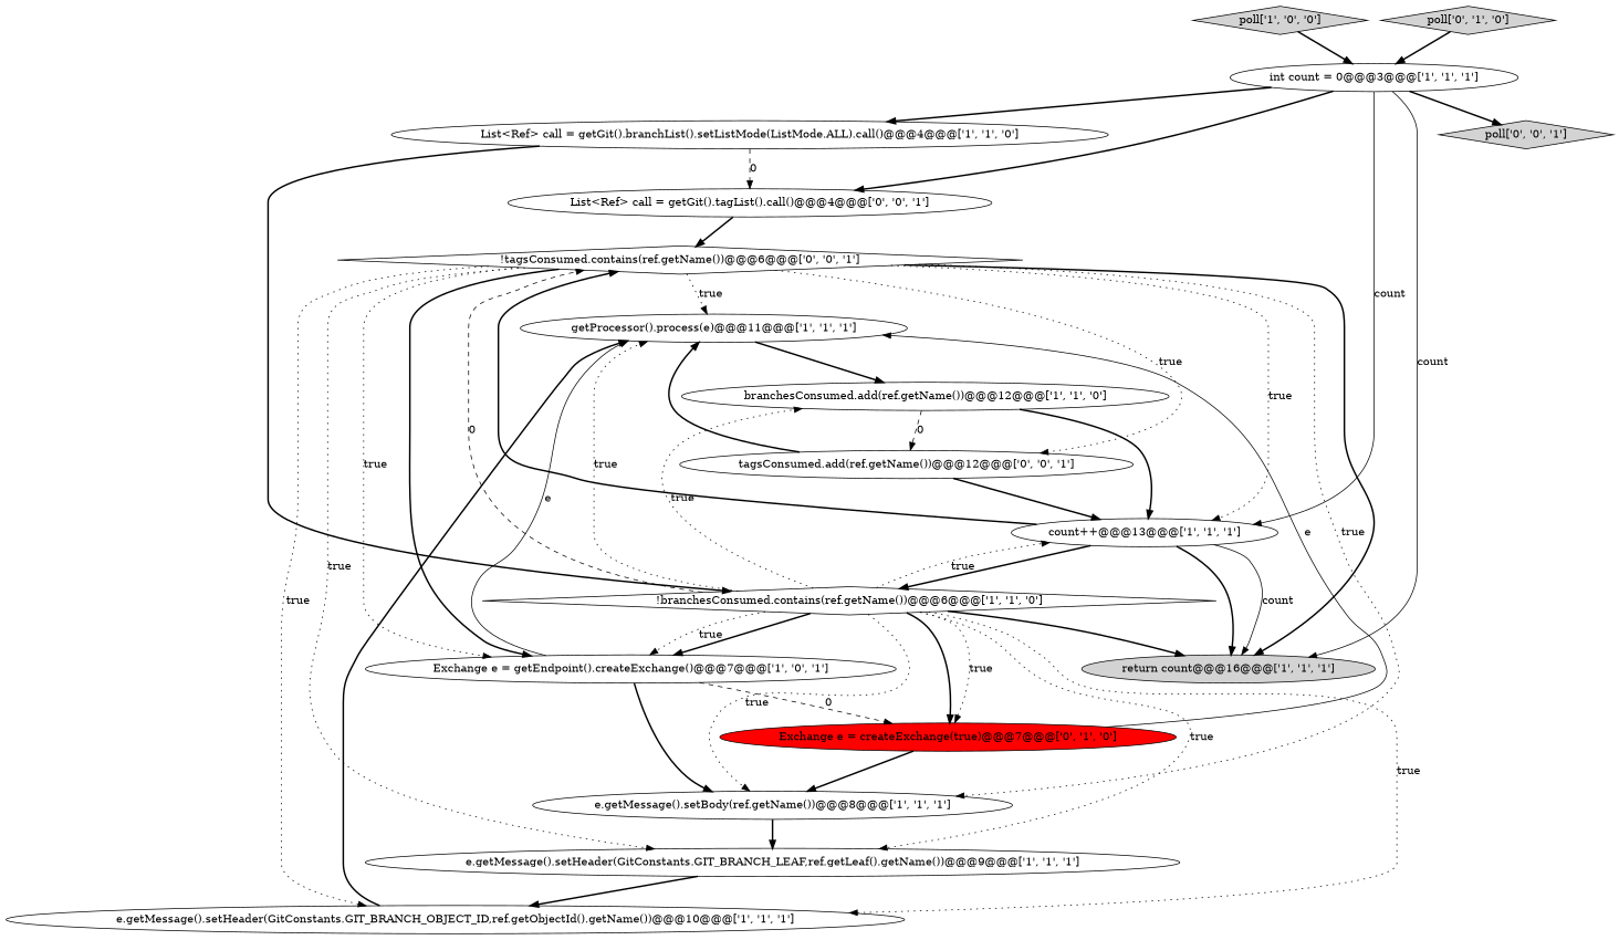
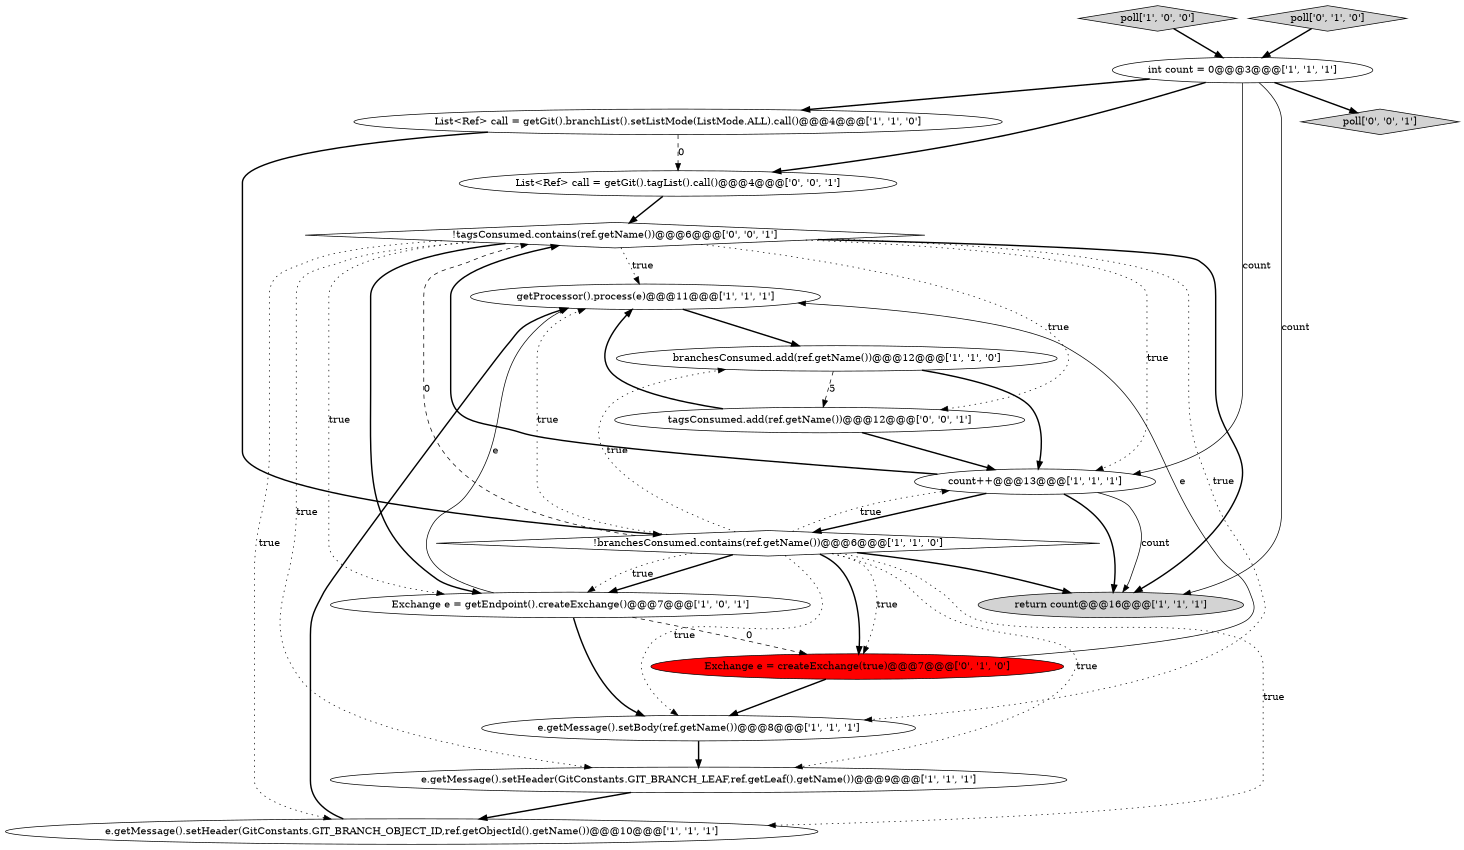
  digraph {
    node [fillcolor=white shape=ellipse style=filled]
    edge [style=bold]
    n1 [label="!tagsConsumed.contains(ref.getName())@@@6@@@['0', '0', '1']" shape=diamond]
    n2 [label="getProcessor().process(e)@@@11@@@['1', '1', '1']"]
    n3 [label="Exchange e = getEndpoint().createExchange()@@@7@@@['1', '0', '1']"]
    n4 [label="tagsConsumed.add(ref.getName())@@@12@@@['0', '0', '1']"]
    n5 [label="e.getMessage().setHeader(GitConstants.GIT_BRANCH_LEAF,ref.getLeaf().getName())@@@9@@@['1', '1', '1']"]
    n6 [label="count++@@@13@@@['1', '1', '1']"]
    n7 [label="e.getMessage().setHeader(GitConstants.GIT_BRANCH_OBJECT_ID,ref.getObjectId().getName())@@@10@@@['1', '1', '1']"]
    n8 [label="e.getMessage().setBody(ref.getName())@@@8@@@['1', '1', '1']"]
    n9 [fillcolor=lightgray label="return count@@@16@@@['1', '1', '1']"]
    n10 [label="branchesConsumed.add(ref.getName())@@@12@@@['1', '1', '0']"]
    n11 [fillcolor=red label="Exchange e = createExchange(true)@@@7@@@['0', '1', '0']"]
    n12 [label="!branchesConsumed.contains(ref.getName())@@@6@@@['1', '1', '0']" shape=diamond]
    n13 [fillcolor=lightgray label="poll['1', '0', '0']" shape=diamond]
    n14 [label="int count = 0@@@3@@@['1', '1', '1']"]
    n15 [fillcolor=lightgray label="poll['0', '0', '1']" shape=diamond]
    n16 [label="List<Ref> call = getGit().tagList().call()@@@4@@@['0', '0', '1']"]
    n17 [label="List<Ref> call = getGit().branchList().setListMode(ListMode.ALL).call()@@@4@@@['1', '1', '0']"]
    n18 [fillcolor=lightgray label="poll['0', '1', '0']" shape=diamond]
    n1 -> n2 [label=true style=dotted]
    n1 -> n3
    n1 -> n3 [label=true style=dotted]
    n1 -> n4 [label=true style=dotted]
    n1 -> n5 [label=true style=dotted]
    n1 -> n6 [label=true style=dotted]
    n1 -> n7 [label=true style=dotted]
    n1 -> n8 [label=true style=dotted]
    n1 -> n9
    n2 -> n10
    n3 -> n2 [label=e style=solid]
    n3 -> n8
    n3 -> n11 [label=0 style=dashed]
    n4 -> n2
    n4 -> n6
    n5 -> n7
    n6 -> n1
    n6 -> n9 [label=count style=solid]
    n6 -> n9
    n6 -> n12
    n7 -> n2
    n8 -> n5
-   n10 -> n4 [label=0 style=dashed]
+   n10 -> n4 [label=5 style=dashed]
    n10 -> n6
    n11 -> n2 [label=e style=solid]
    n11 -> n8
    n12 -> n1 [label=0 style=dashed]
    n12 -> n2 [label=true style=dotted]
    n12 -> n3
    n12 -> n3 [label=true style=dotted]
    n12 -> n5 [label=true style=dotted]
    n12 -> n6 [label=true style=dotted]
    n12 -> n7 [label=true style=dotted]
    n12 -> n8 [label=true style=dotted]
    n12 -> n9
    n12 -> n10 [label=true style=dotted]
    n12 -> n11 [label=true style=dotted]
    n12 -> n11
    n13 -> n14
    n14 -> n6 [label=count style=solid]
    n14 -> n9 [label=count style=solid]
    n14 -> n15
    n14 -> n16
    n14 -> n17
    n16 -> n1
    n17 -> n12
    n17 -> n16 [label=0 style=dashed]
    n18 -> n14
  }
